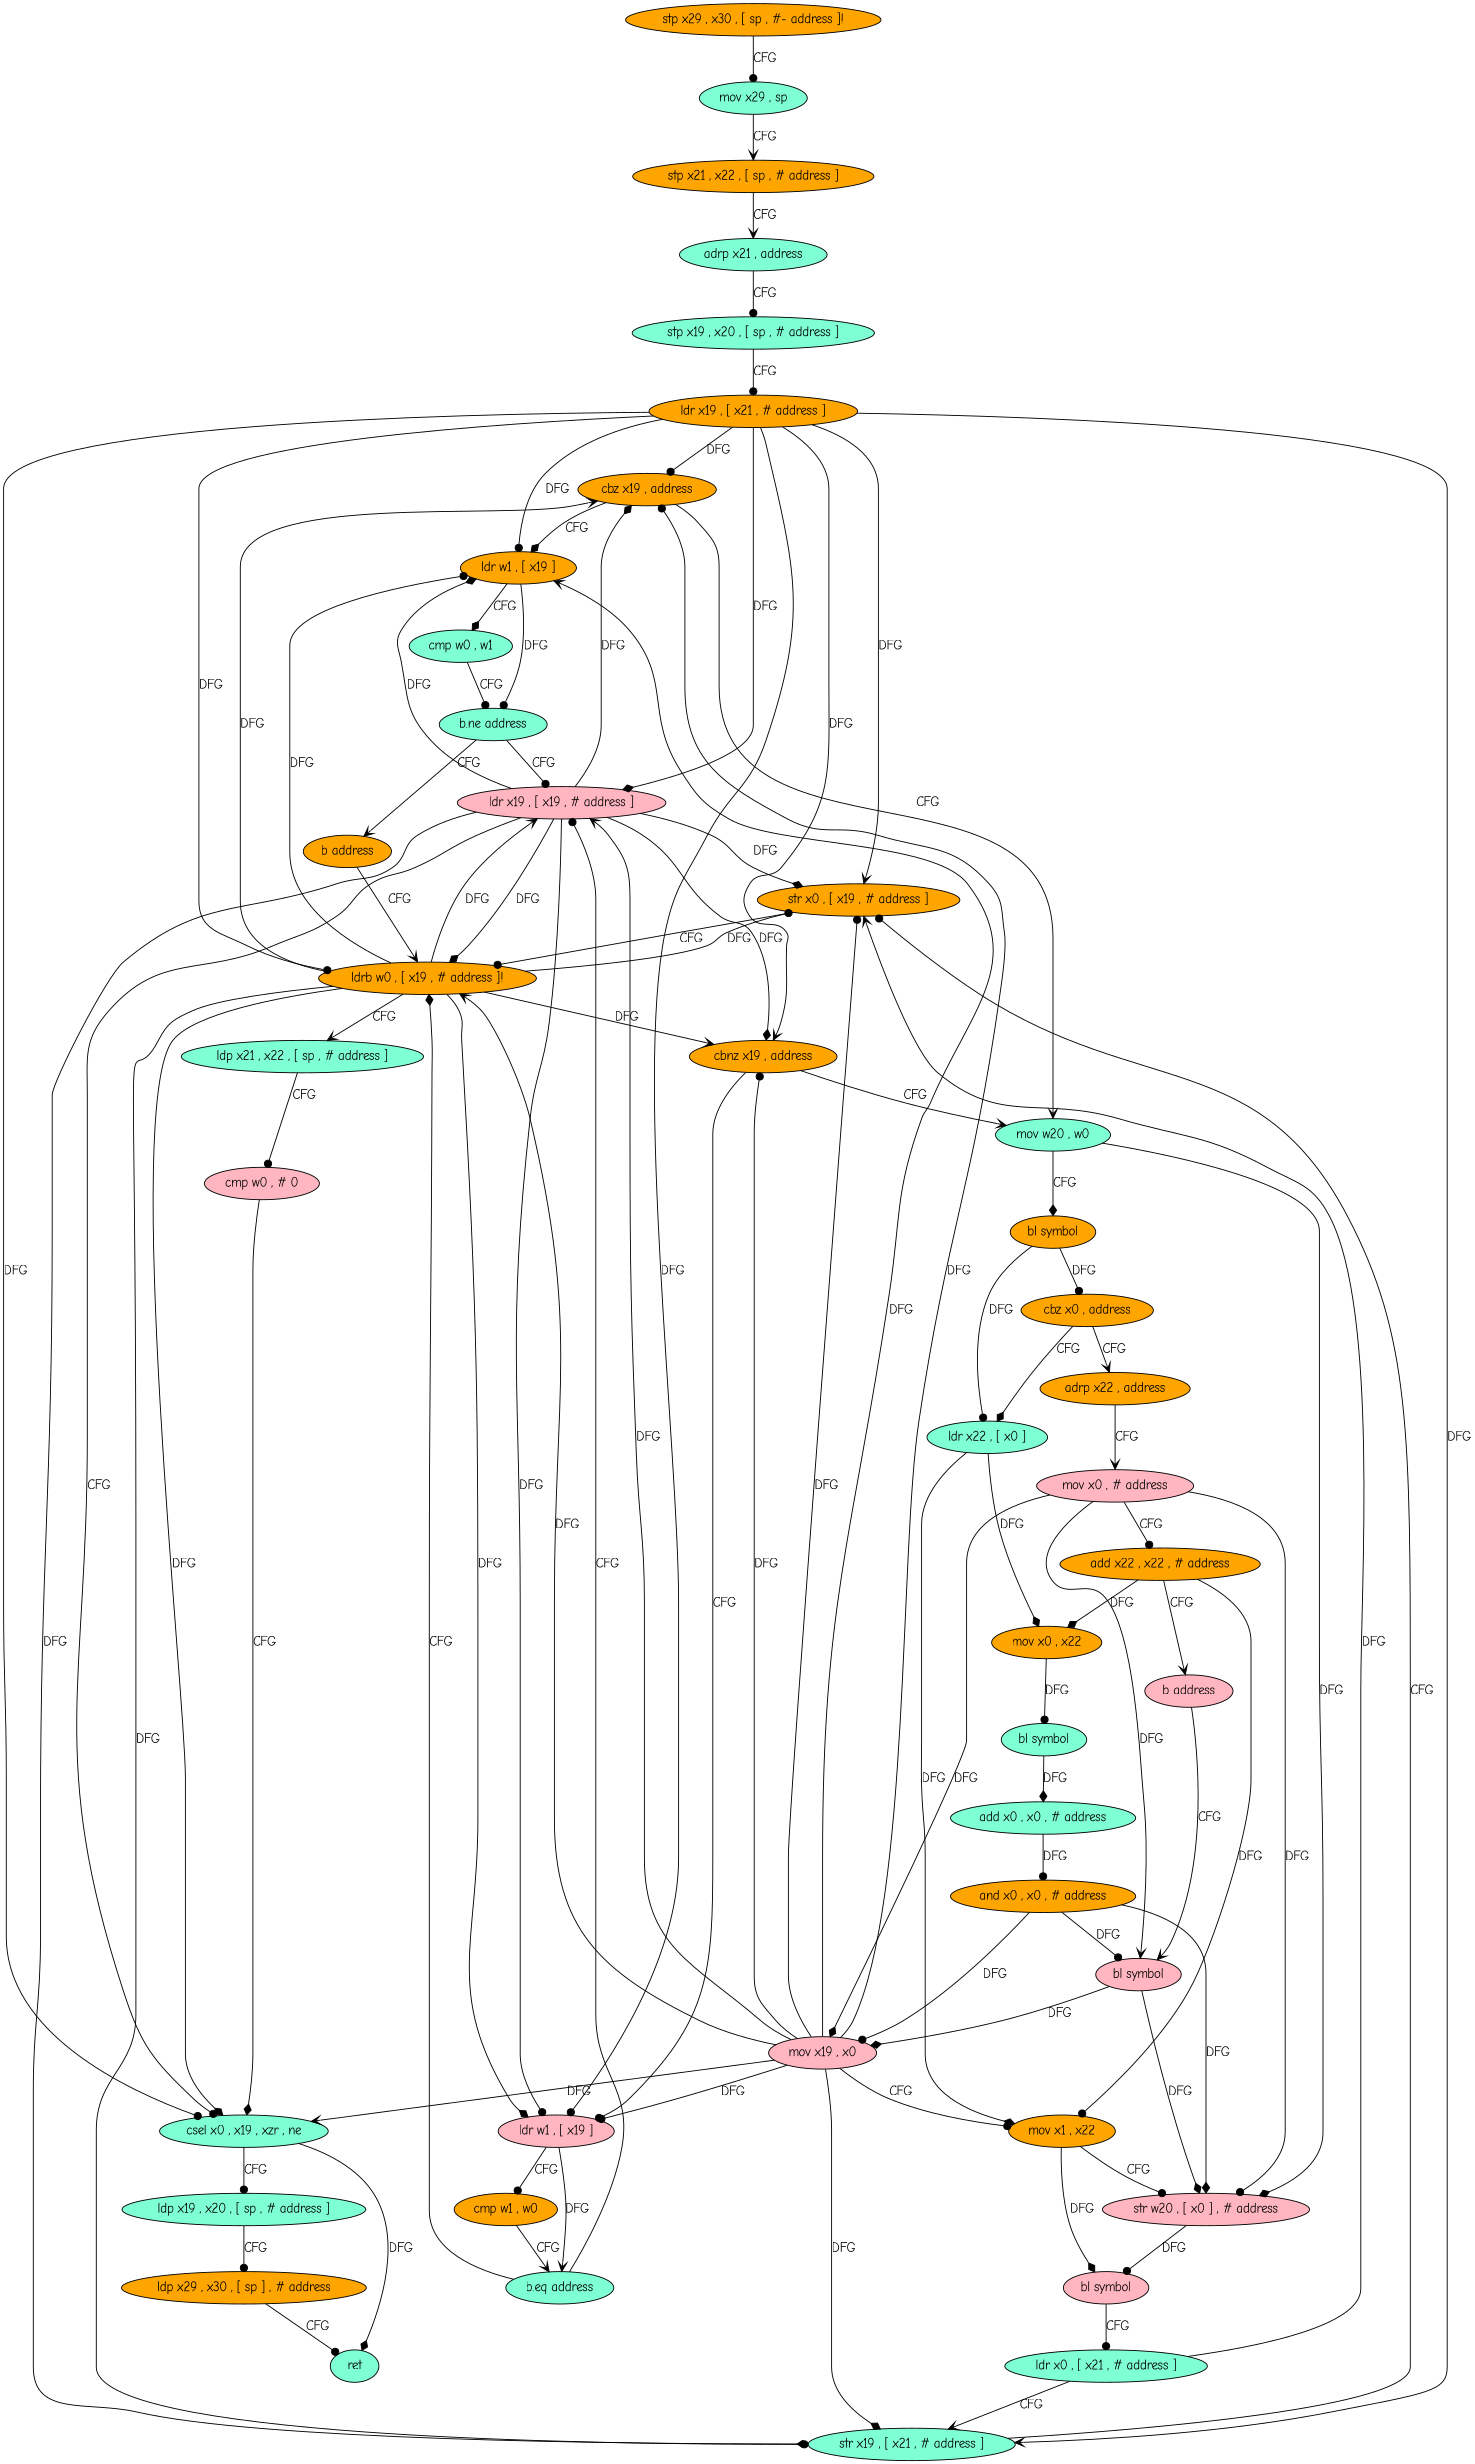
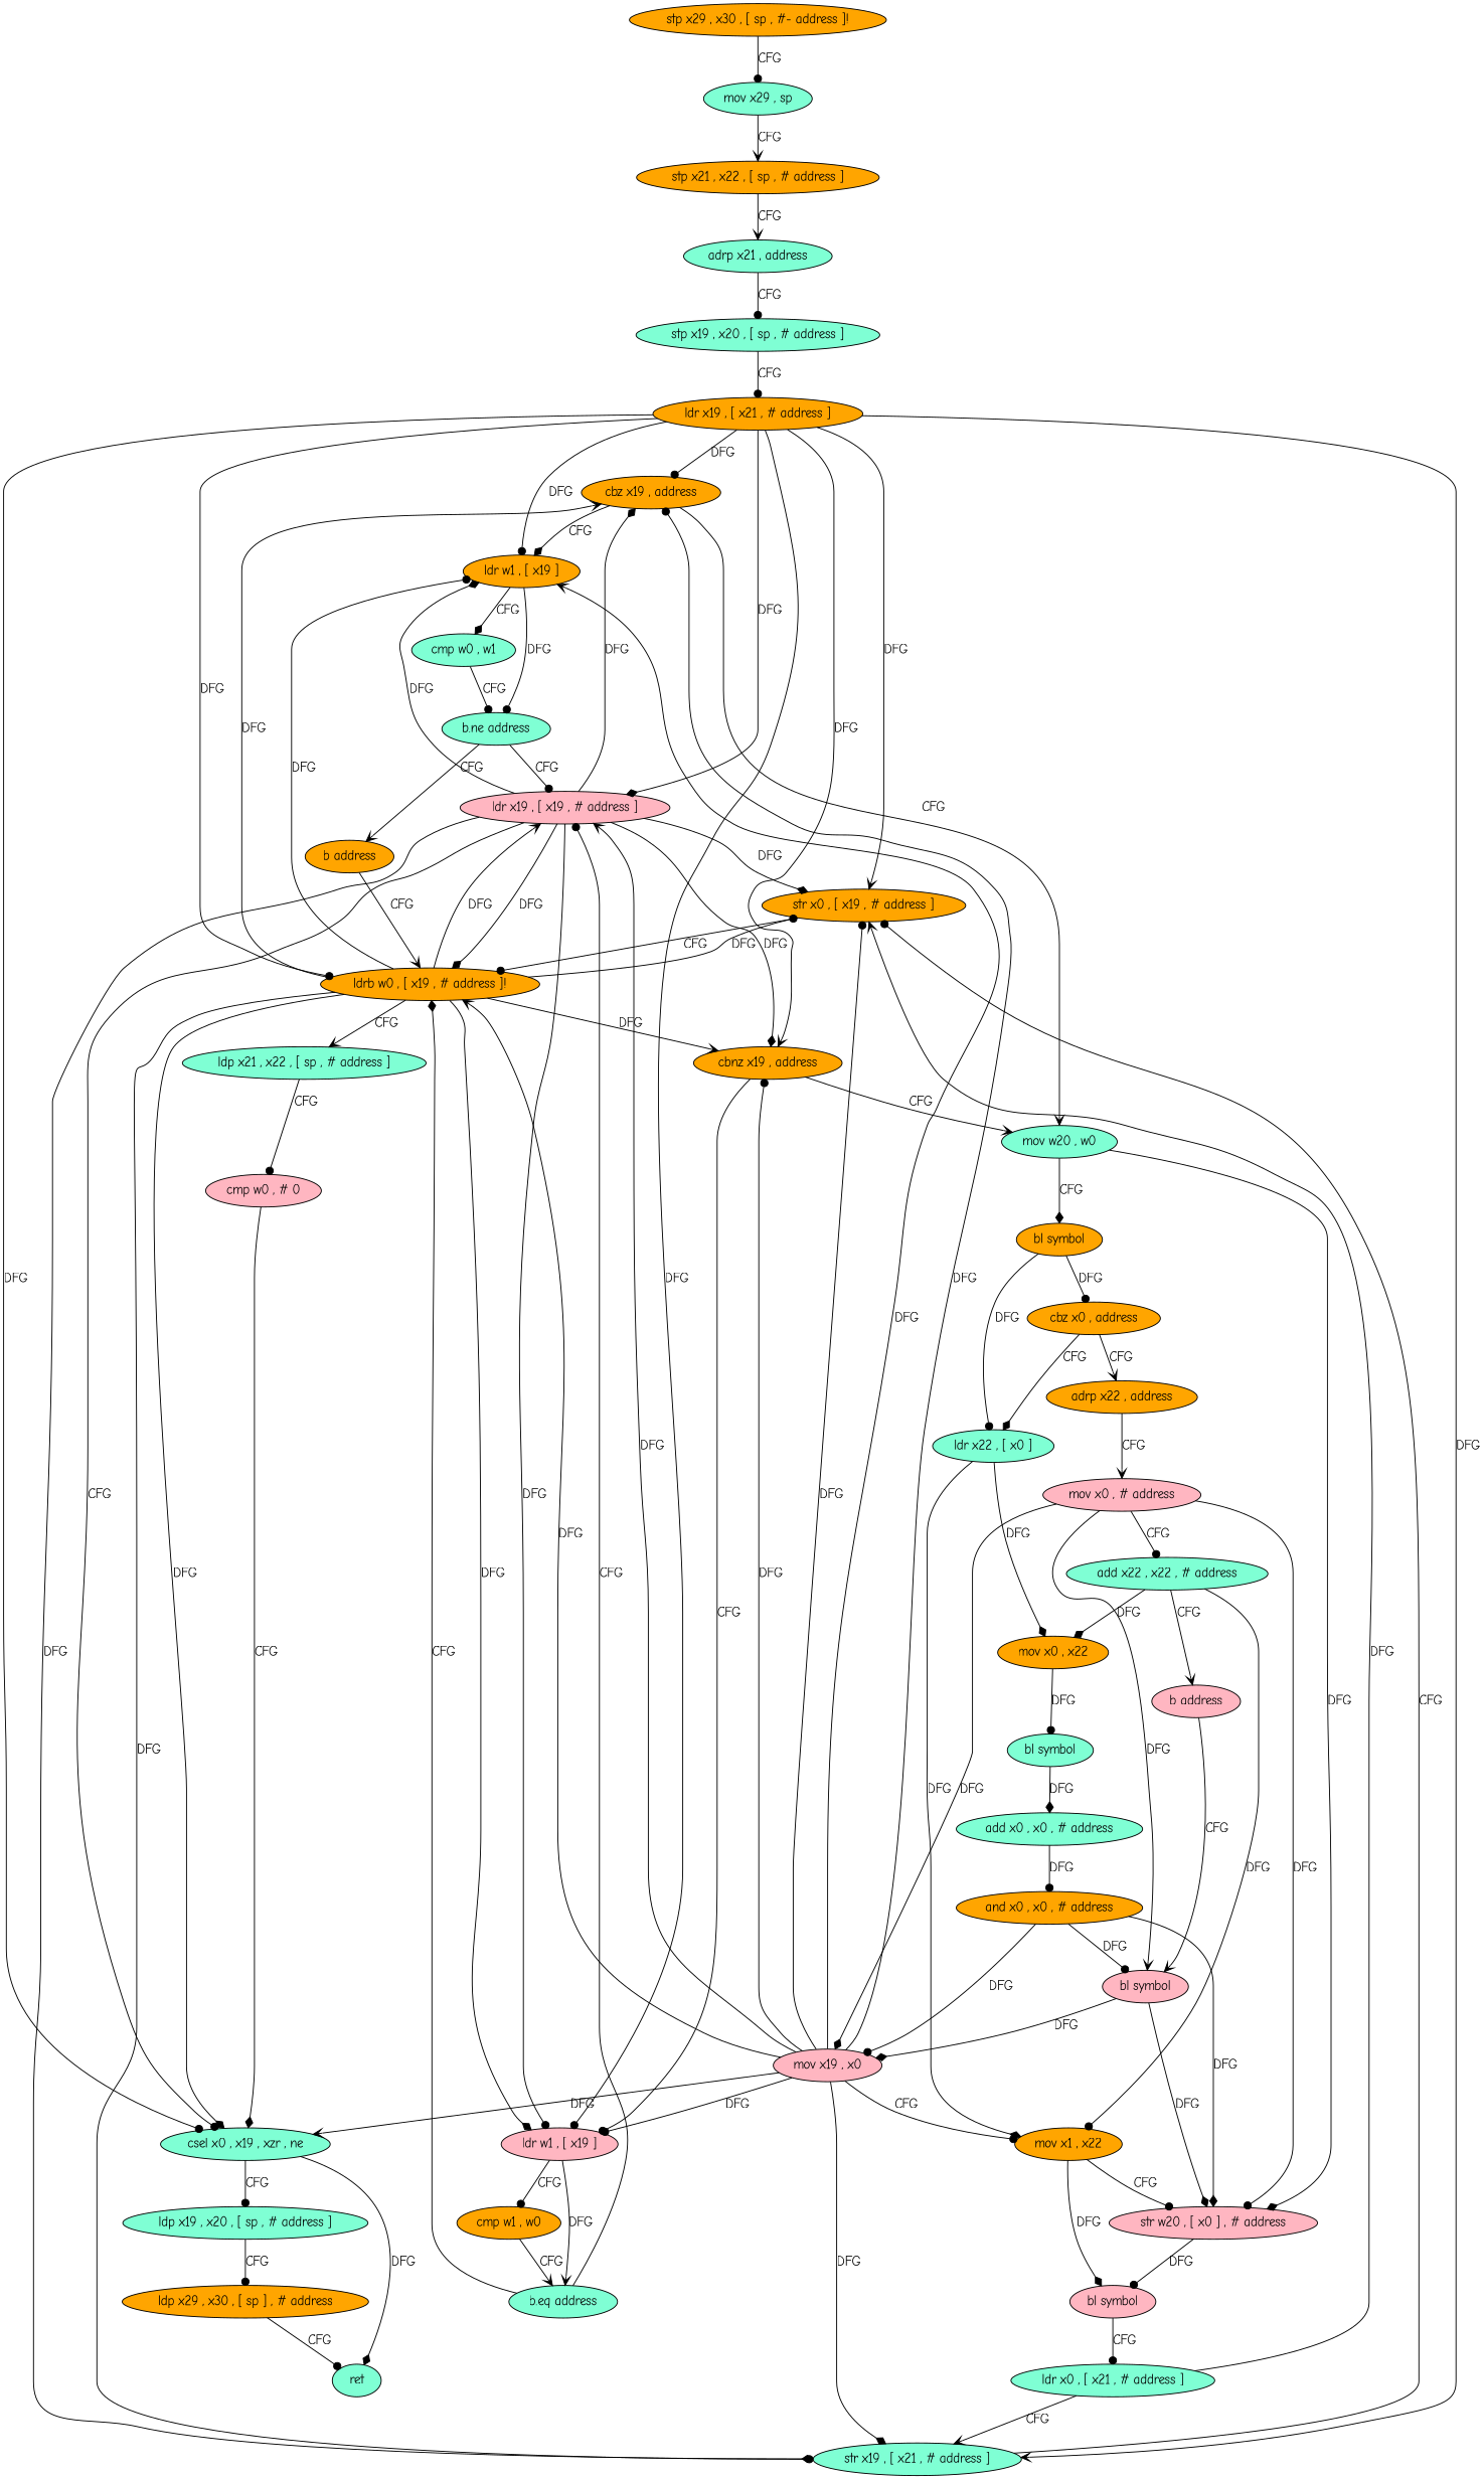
  digraph {
    fontname="Comic Neue"
    node [fillcolor=orange fontname="Comic Neue" style=filled]
    edge [arrowhead=dot fontname="Comic Neue"]
    n1 [label="stp x29 , x30 , [ sp , #- address ]!"]
    n2 [fillcolor=aquamarine label="mov x29 , sp"]
    n3 [label="stp x21 , x22 , [ sp , # address ]"]
    n4 [fillcolor=aquamarine label="adrp x21 , address"]
    n5 [fillcolor=aquamarine label="stp x19 , x20 , [ sp , # address ]"]
    n6 [label="ldr x19 , [ x21 , # address ]"]
    n7 [label="cbz x19 , address"]
    n8 [label="ldr w1 , [ x19 ]"]
    n9 [fillcolor=lightpink label="ldr x19 , [ x19 , # address ]"]
    n10 [label="cbnz x19 , address"]
    n11 [fillcolor=lightpink label="ldr w1 , [ x19 ]"]
    n12 [label="ldrb w0 , [ x19 , # address ]!"]
    n13 [fillcolor=aquamarine label="str x19 , [ x21 , # address ]"]
    n14 [label="str x0 , [ x19 , # address ]"]
    n15 [fillcolor=aquamarine label="csel x0 , x19 , xzr , ne"]
    n16 [fillcolor=aquamarine label="mov w20 , w0"]
    n17 [fillcolor=aquamarine label="cmp w0 , w1"]
    n18 [fillcolor=aquamarine label="b.ne address"]
    n19 [label="cmp w1 , w0"]
    n20 [fillcolor=aquamarine label="b.eq address"]
    n21 [fillcolor=aquamarine label="ldp x21 , x22 , [ sp , # address ]"]
    n22 [fillcolor=aquamarine label="ldp x19 , x20 , [ sp , # address ]"]
    n23 [fillcolor=aquamarine label=ret]
    n24 [label="bl symbol"]
    n25 [fillcolor=lightpink label="str w20 , [ x0 ] , # address"]
    n26 [label="cbz x0 , address"]
    n27 [fillcolor=aquamarine label="ldr x22 , [ x0 ]"]
    n28 [fillcolor=lightpink label="bl symbol"]
    n29 [label="b address"]
    n30 [label="adrp x22 , address"]
    n31 [label="mov x0 , x22"]
    n32 [label="mov x1 , x22"]
    n33 [fillcolor=lightpink label="mov x0 , # address"]
-   n34 [label="add x22 , x22 , # address"]
+   n34 [fillcolor=aquamarine label="add x22 , x22 , # address"]
    n35 [fillcolor=lightpink label="bl symbol"]
    n36 [fillcolor=lightpink label="mov x19 , x0"]
    n37 [fillcolor=aquamarine label="bl symbol"]
    n38 [fillcolor=lightpink label="b address"]
    n39 [fillcolor=aquamarine label="add x0 , x0 , # address"]
    n40 [label="and x0 , x0 , # address"]
    n41 [fillcolor=lightpink label="cmp w0 , # 0"]
    n42 [fillcolor=aquamarine label="ldr x0 , [ x21 , # address ]"]
    n43 [label="ldp x29 , x30 , [ sp ] , # address"]
    n1 -> n2 [label=CFG]
    n2 -> n3 [arrowhead=vee label=CFG]
    n3 -> n4 [arrowhead=vee label=CFG]
    n4 -> n5 [label=CFG]
    n5 -> n6 [label=CFG]
    n6 -> n7 [label=DFG]
    n6 -> n8 [label=DFG]
    n6 -> n9 [arrowhead=diamond label=DFG]
    n6 -> n10 [arrowhead=vee label=DFG]
    n6 -> n11 [label=DFG]
    n6 -> n12 [label=DFG]
    n6 -> n13 [arrowhead=vee label=DFG]
    n6 -> n14 [arrowhead=vee label=DFG]
    n6 -> n15 [label=DFG]
    n7 -> n8 [arrowhead=diamond label=CFG]
    n7 -> n16 [arrowhead=vee label=CFG]
    n8 -> n17 [arrowhead=diamond label=CFG]
    n8 -> n18 [label=DFG]
    n9 -> n7 [arrowhead=diamond label=DFG]
    n9 -> n8 [arrowhead=diamond label=DFG]
    n9 -> n10 [arrowhead=diamond label=DFG]
    n9 -> n11 [label=DFG]
    n9 -> n12 [arrowhead=diamond label=DFG]
    n9 -> n13 [arrowhead=diamond label=DFG]
    n9 -> n14 [arrowhead=diamond label=DFG]
    n9 -> n15 [label=CFG]
    n10 -> n11 [label=CFG]
    n10 -> n16 [arrowhead=vee label=CFG]
    n11 -> n19 [label=CFG]
    n11 -> n20 [arrowhead=vee label=DFG]
    n12 -> n7 [arrowhead=vee label=DFG]
    n12 -> n8 [label=DFG]
    n12 -> n9 [arrowhead=vee label=DFG]
    n12 -> n10 [arrowhead=vee label=DFG]
    n12 -> n11 [arrowhead=diamond label=DFG]
    n12 -> n13 [label=DFG]
    n12 -> n14 [label=DFG]
    n12 -> n15 [arrowhead=diamond label=DFG]
    n12 -> n21 [arrowhead=vee label=CFG]
    n13 -> n14 [label=CFG]
    n14 -> n12 [label=CFG]
    n15 -> n22 [label=CFG]
    n15 -> n23 [arrowhead=diamond label=DFG]
    n16 -> n24 [arrowhead=diamond label=CFG]
    n16 -> n25 [arrowhead=diamond label=DFG]
    n17 -> n18 [label=CFG]
    n18 -> n9 [label=CFG]
    n18 -> n29 [arrowhead=vee label=CFG]
    n19 -> n20 [arrowhead=vee label=CFG]
    n20 -> n9 [label=CFG]
    n20 -> n12 [arrowhead=diamond label=CFG]
    n21 -> n41 [label=CFG]
    n22 -> n43 [label=CFG]
    n24 -> n26 [label=DFG]
    n24 -> n27 [label=DFG]
    n25 -> n28 [label=DFG]
    n26 -> n27 [arrowhead=diamond label=CFG]
    n26 -> n30 [arrowhead=vee label=CFG]
    n27 -> n31 [arrowhead=diamond label=DFG]
    n27 -> n32 [arrowhead=diamond label=DFG]
    n28 -> n42 [label=CFG]
    n29 -> n12 [arrowhead=vee label=CFG]
    n30 -> n33 [arrowhead=vee label=CFG]
    n31 -> n37 [label=DFG]
    n32 -> n25 [label=CFG]
    n32 -> n28 [arrowhead=diamond label=DFG]
    n33 -> n25 [label=DFG]
    n33 -> n34 [label=CFG]
    n33 -> n35 [arrowhead=vee label=DFG]
    n33 -> n36 [arrowhead=diamond label=DFG]
    n34 -> n31 [arrowhead=diamond label=DFG]
    n34 -> n32 [label=DFG]
    n34 -> n38 [arrowhead=vee label=CFG]
    n35 -> n25 [arrowhead=diamond label=DFG]
    n35 -> n36 [arrowhead=diamond label=DFG]
    n36 -> n7 [label=DFG]
    n36 -> n8 [arrowhead=vee label=DFG]
    n36 -> n9 [arrowhead=vee label=DFG]
    n36 -> n10 [label=DFG]
    n36 -> n11 [label=DFG]
    n36 -> n12 [arrowhead=vee label=DFG]
    n36 -> n13 [arrowhead=diamond label=DFG]
    n36 -> n14 [label=DFG]
    n36 -> n15 [arrowhead=vee label=DFG]
    n36 -> n32 [label=CFG]
    n37 -> n39 [arrowhead=diamond label=DFG]
    n38 -> n35 [arrowhead=vee label=CFG]
    n39 -> n40 [label=DFG]
    n40 -> n25 [arrowhead=diamond label=DFG]
    n40 -> n35 [label=DFG]
    n40 -> n36 [label=DFG]
    n41 -> n15 [arrowhead=diamond label=CFG]
    n42 -> n13 [arrowhead=vee label=CFG]
    n42 -> n14 [arrowhead=vee label=DFG]
    n43 -> n23 [label=CFG]
  }
